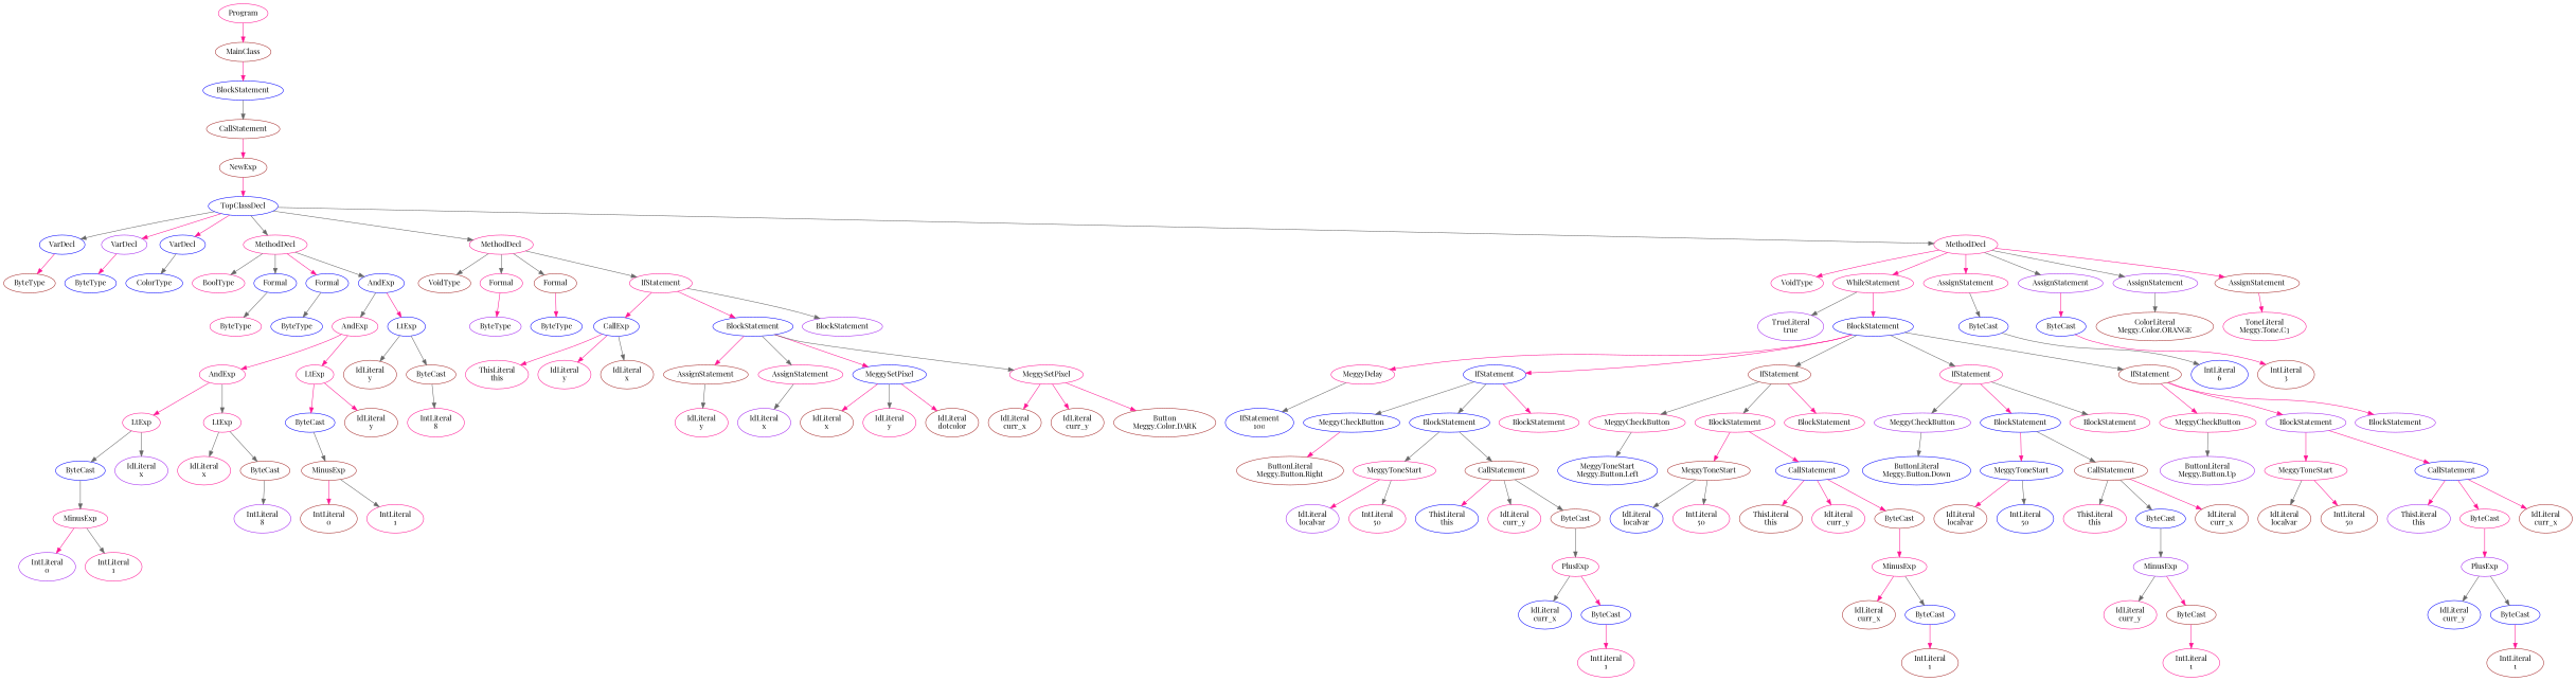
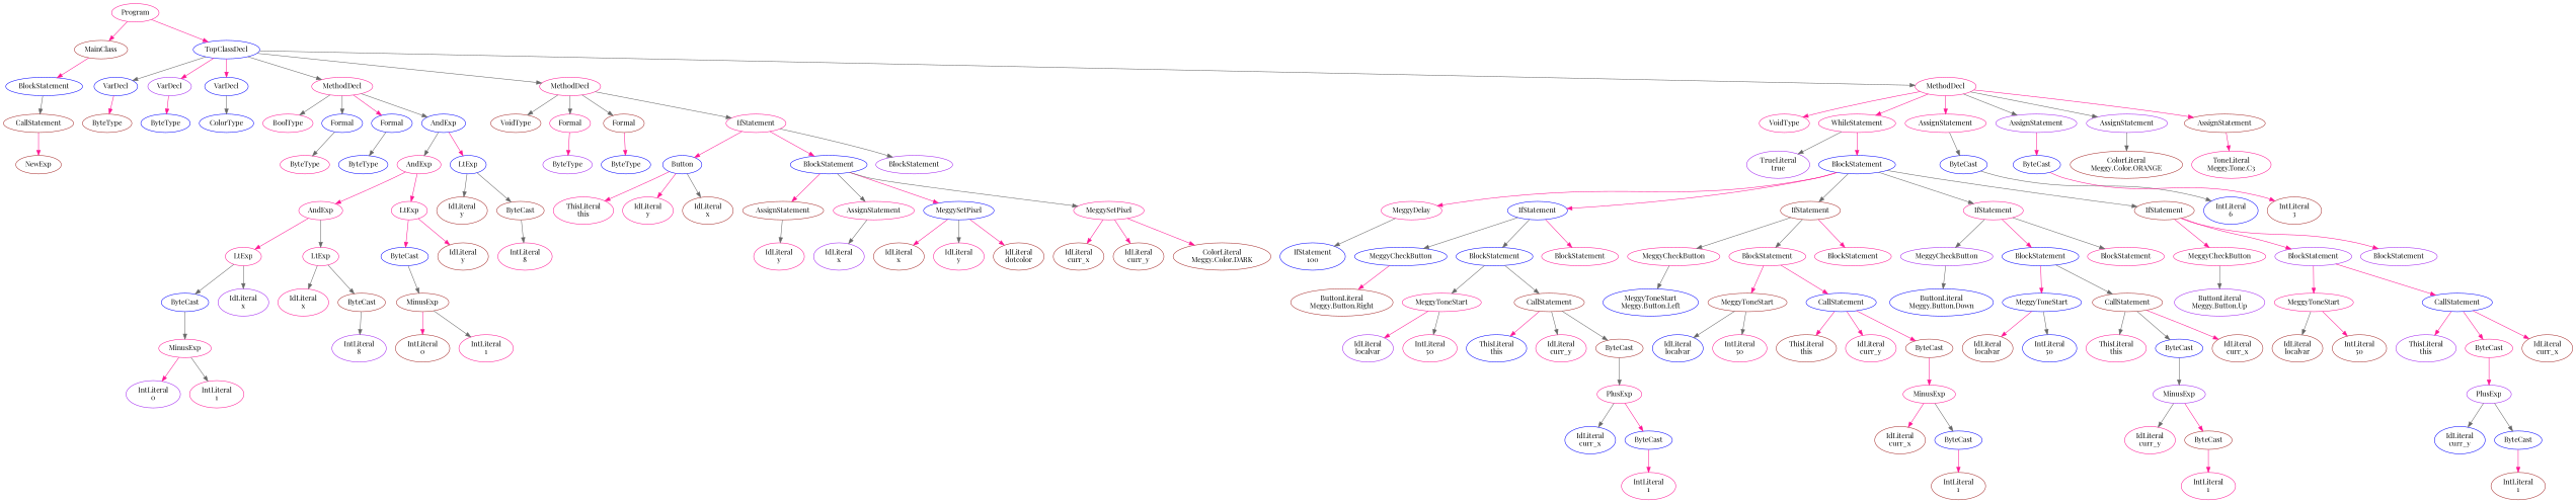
  digraph {
    fontname="Playfair Display"
    node [color=deeppink fontname="Playfair Display"]
    edge [color=gray40 fontname="Playfair Display"]
    n1 [label=Program]
    n2 [color=brown label=MainClass]
    n3 [color=blue label=TopClassDecl]
    n4 [color=blue label=BlockStatement]
    n5 [color=blue label=VarDecl]
    n6 [color=purple label=VarDecl]
    n7 [color=blue label=VarDecl]
    n8 [label=MethodDecl]
    n9 [label=MethodDecl]
    n10 [label=MethodDecl]
    n11 [color=brown label=CallStatement]
    n12 [color=brown label=NewExp]
    n13 [color=brown label=ByteType]
    n14 [color=blue label=ByteType]
    n15 [color=blue label=ColorType]
    n16 [label=BoolType]
    n17 [color=blue label=Formal]
    n18 [color=blue label=Formal]
    n19 [color=blue label=AndExp]
    n20 [color=brown label=VoidType]
    n21 [label=Formal]
    n22 [color=brown label=Formal]
    n23 [label=IfStatement]
    n24 [label=VoidType]
    n25 [label=WhileStatement]
    n26 [label=AssignStatement]
    n27 [color=purple label=AssignStatement]
    n28 [color=purple label=AssignStatement]
    n29 [color=brown label=AssignStatement]
    n30 [label=ByteType]
    n31 [color=blue label=ByteType]
    n32 [label=AndExp]
    n33 [color=blue label=LtExp]
    n34 [label=AndExp]
    n35 [label=LtExp]
    n36 [color=brown label="IdLiteral\ny"]
    n37 [color=brown label=ByteCast]
    n38 [label=LtExp]
    n39 [label=LtExp]
    n40 [color=blue label=ByteCast]
    n41 [color=brown label="IdLiteral\ny"]
    n42 [color=blue label=ByteCast]
    n43 [color=purple label="IdLiteral\nx"]
    n44 [label="IdLiteral\nx"]
    n45 [color=brown label=ByteCast]
    n46 [label=MinusExp]
    n47 [color=purple label="IntLiteral\n0"]
    n48 [label="IntLiteral\n1"]
    n49 [color=purple label="IntLiteral\n8"]
    n50 [color=brown label=MinusExp]
    n51 [color=brown label="IntLiteral\n0"]
    n52 [label="IntLiteral\n1"]
    n53 [label="IntLiteral\n8"]
    n54 [color=purple label=ByteType]
    n55 [color=blue label=ByteType]
-   n56 [color=blue label=CallExp]
+   n56 [color=blue label=Button]
    n57 [color=blue label=BlockStatement]
    n58 [color=purple label=BlockStatement]
    n59 [label="ThisLiteral\nthis"]
    n60 [label="IdLiteral\ny"]
    n61 [color=brown label="IdLiteral\nx"]
    n62 [color=brown label=AssignStatement]
    n63 [label=AssignStatement]
    n64 [color=blue label=MeggySetPixel]
    n65 [label=MeggySetPixel]
    n66 [label="IdLiteral\ny"]
    n67 [color=purple label="IdLiteral\nx"]
    n68 [color=brown label="IdLiteral\nx"]
    n69 [label="IdLiteral\ny"]
    n70 [color=brown label="IdLiteral\ndotcolor"]
    n71 [color=brown label="IdLiteral\ncurr_x"]
    n72 [color=brown label="IdLiteral\ncurr_y"]
-   n73 [color=brown label="Button\nMeggy.Color.DARK"]
+   n73 [color=brown label="ColorLiteral\nMeggy.Color.DARK"]
    n74 [color=purple label="TrueLiteral\ntrue"]
    n75 [color=blue label=BlockStatement]
    n76 [color=blue label=ByteCast]
    n77 [color=blue label=ByteCast]
    n78 [color=brown label="ColorLiteral\nMeggy.Color.ORANGE"]
    n79 [label="ToneLiteral\nMeggy.Tone.C3"]
    n80 [label=MeggyDelay]
    n81 [color=blue label=IfStatement]
    n82 [color=brown label=IfStatement]
    n83 [label=IfStatement]
    n84 [color=brown label=IfStatement]
    n85 [color=blue label="IfStatement\n100"]
    n86 [color=blue label=MeggyCheckButton]
    n87 [color=blue label=BlockStatement]
    n88 [label=BlockStatement]
    n89 [label=MeggyCheckButton]
    n90 [label=BlockStatement]
    n91 [label=BlockStatement]
    n92 [color=purple label=MeggyCheckButton]
    n93 [color=blue label=BlockStatement]
    n94 [label=BlockStatement]
    n95 [label=MeggyCheckButton]
    n96 [color=purple label=BlockStatement]
    n97 [color=purple label=BlockStatement]
    n98 [color=brown label="ButtonLiteral\nMeggy.Button.Right"]
    n99 [label=MeggyToneStart]
    n100 [color=brown label=CallStatement]
    n101 [color=purple label="IdLiteral\nlocalvar"]
    n102 [label="IntLiteral\n50"]
    n103 [color=blue label="ThisLiteral\nthis"]
    n104 [label="IdLiteral\ncurr_y"]
    n105 [color=brown label=ByteCast]
    n106 [label=PlusExp]
    n107 [color=blue label="IdLiteral\ncurr_x"]
    n108 [color=blue label=ByteCast]
    n109 [label="IntLiteral\n1"]
    n110 [color=blue label="MeggyToneStart\nMeggy.Button.Left"]
    n111 [color=brown label=MeggyToneStart]
    n112 [color=blue label=CallStatement]
    n113 [color=blue label="IdLiteral\nlocalvar"]
    n114 [label="IntLiteral\n50"]
    n115 [color=brown label="ThisLiteral\nthis"]
    n116 [label="IdLiteral\ncurr_y"]
    n117 [color=brown label=ByteCast]
    n118 [label=MinusExp]
    n119 [color=brown label="IdLiteral\ncurr_x"]
    n120 [color=blue label=ByteCast]
    n121 [color=brown label="IntLiteral\n1"]
    n122 [color=blue label="ButtonLiteral\nMeggy.Button.Down"]
    n123 [color=blue label=MeggyToneStart]
    n124 [color=brown label=CallStatement]
    n125 [color=brown label="IdLiteral\nlocalvar"]
    n126 [color=blue label="IntLiteral\n50"]
    n127 [label="ThisLiteral\nthis"]
    n128 [color=blue label=ByteCast]
    n129 [color=brown label="IdLiteral\ncurr_x"]
    n130 [color=purple label=MinusExp]
    n131 [label="IdLiteral\ncurr_y"]
    n132 [color=brown label=ByteCast]
    n133 [label="IntLiteral\n1"]
    n134 [color=purple label="ButtonLiteral\nMeggy.Button.Up"]
    n135 [label=MeggyToneStart]
    n136 [color=blue label=CallStatement]
    n137 [color=brown label="IdLiteral\nlocalvar"]
    n138 [color=brown label="IntLiteral\n50"]
    n139 [color=purple label="ThisLiteral\nthis"]
    n140 [label=ByteCast]
    n141 [color=brown label="IdLiteral\ncurr_x"]
    n142 [color=purple label=PlusExp]
    n143 [color=blue label="IdLiteral\ncurr_y"]
    n144 [color=blue label=ByteCast]
    n145 [color=brown label="IntLiteral\n1"]
    n146 [color=blue label="IntLiteral\n6"]
    n147 [color=brown label="IntLiteral\n3"]
    n1 -> n2 [color=deeppink]
-   n12 -> n3 [color=deeppink]
+   n1 -> n3 [color=deeppink]
    n2 -> n4 [color=deeppink]
    n3 -> n5
    n3 -> n6 [color=deeppink]
    n3 -> n7 [color=deeppink]
    n3 -> n8
    n3 -> n9
    n3 -> n10
    n4 -> n11
    n5 -> n13 [color=deeppink]
    n6 -> n14 [color=deeppink]
    n7 -> n15
    n8 -> n16
    n8 -> n17
    n8 -> n18 [color=deeppink]
    n8 -> n19
    n9 -> n20
    n9 -> n21
    n9 -> n22
    n9 -> n23
    n10 -> n24 [color=deeppink]
    n10 -> n25 [color=deeppink]
    n10 -> n26 [color=deeppink]
    n10 -> n27
    n10 -> n28
    n10 -> n29 [color=deeppink]
    n11 -> n12 [color=deeppink]
    n17 -> n30
    n18 -> n31
    n19 -> n32
    n19 -> n33 [color=deeppink]
    n21 -> n54 [color=deeppink]
    n22 -> n55 [color=deeppink]
    n23 -> n56 [color=deeppink]
    n23 -> n57 [color=deeppink]
    n23 -> n58
    n25 -> n74
    n25 -> n75 [color=deeppink]
    n26 -> n76
    n27 -> n77 [color=deeppink]
    n28 -> n78
    n29 -> n79 [color=deeppink]
    n32 -> n34 [color=deeppink]
    n32 -> n35 [color=deeppink]
    n33 -> n36
    n33 -> n37
    n34 -> n38 [color=deeppink]
    n34 -> n39
    n35 -> n40 [color=deeppink]
    n35 -> n41 [color=deeppink]
    n37 -> n53
    n38 -> n42
    n38 -> n43
    n39 -> n44
    n39 -> n45
    n40 -> n50
    n42 -> n46
    n45 -> n49
    n46 -> n47 [color=deeppink]
    n46 -> n48
    n50 -> n51 [color=deeppink]
    n50 -> n52
    n56 -> n59 [color=deeppink]
    n56 -> n60 [color=deeppink]
    n56 -> n61
    n57 -> n62 [color=deeppink]
    n57 -> n63
    n57 -> n64 [color=deeppink]
    n57 -> n65
    n62 -> n66
    n63 -> n67
    n64 -> n68 [color=deeppink]
    n64 -> n69
    n64 -> n70 [color=deeppink]
    n65 -> n71 [color=deeppink]
    n65 -> n72 [color=deeppink]
    n65 -> n73 [color=deeppink]
    n75 -> n80 [color=deeppink]
    n75 -> n81 [color=deeppink]
    n75 -> n82
    n75 -> n83
    n75 -> n84
    n76 -> n146
    n77 -> n147 [color=deeppink]
    n80 -> n85
    n81 -> n86
    n81 -> n87
    n81 -> n88 [color=deeppink]
    n82 -> n89
    n82 -> n90
    n82 -> n91 [color=deeppink]
    n83 -> n92
    n83 -> n93 [color=deeppink]
    n83 -> n94
    n84 -> n95 [color=deeppink]
    n84 -> n96 [color=deeppink]
    n84 -> n97 [color=deeppink]
    n86 -> n98 [color=deeppink]
    n87 -> n99
    n87 -> n100
    n89 -> n110
    n90 -> n111 [color=deeppink]
    n90 -> n112 [color=deeppink]
    n92 -> n122
    n93 -> n123 [color=deeppink]
    n93 -> n124
    n95 -> n134
    n96 -> n135 [color=deeppink]
    n96 -> n136 [color=deeppink]
    n99 -> n101 [color=deeppink]
    n99 -> n102
    n100 -> n103 [color=deeppink]
    n100 -> n104
    n100 -> n105
    n105 -> n106
    n106 -> n107
    n106 -> n108 [color=deeppink]
    n108 -> n109 [color=deeppink]
    n111 -> n113
    n111 -> n114
    n112 -> n115 [color=deeppink]
    n112 -> n116 [color=deeppink]
    n112 -> n117 [color=deeppink]
    n117 -> n118 [color=deeppink]
    n118 -> n119 [color=deeppink]
    n118 -> n120
    n120 -> n121 [color=deeppink]
    n123 -> n125 [color=deeppink]
    n123 -> n126
    n124 -> n127
    n124 -> n128
    n124 -> n129 [color=deeppink]
    n128 -> n130
    n130 -> n131
    n130 -> n132 [color=deeppink]
    n132 -> n133 [color=deeppink]
    n135 -> n137
    n135 -> n138 [color=deeppink]
    n136 -> n139 [color=deeppink]
    n136 -> n140 [color=deeppink]
    n136 -> n141 [color=deeppink]
    n140 -> n142 [color=deeppink]
    n142 -> n143
    n142 -> n144
    n144 -> n145 [color=deeppink]
  }
